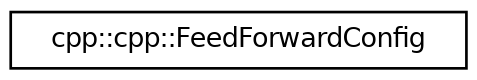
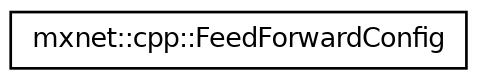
  digraph {
    rankdir=TB
-   n1 [color=black fillcolor=white fontname=Helvetica fontsize=10 height=0.2 label="cpp::cpp::FeedForwardConfig" shape=record style=filled width=0.4]
+   n1 [color=black fillcolor=white fontname=Helvetica fontsize=10 height=0.2 label="mxnet::cpp::FeedForwardConfig" shape=record style=filled width=0.4]
  }
